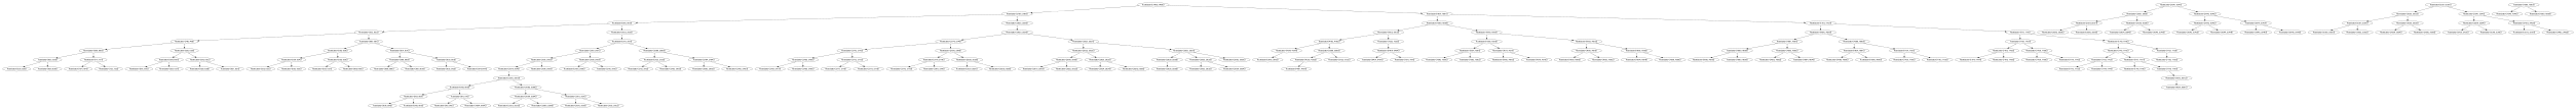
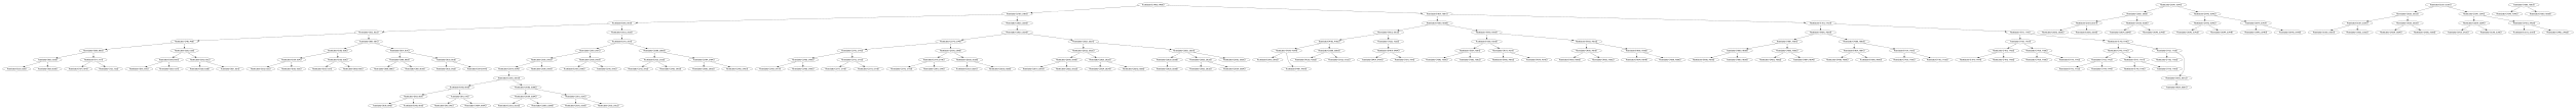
  digraph {
    fontname=Inter
    node [fontname=Inter]
    edge [fontname=Inter]
    n1 [label="Node{data=[3489, 3489]}"]
    n2 [label="Node{data=[2766, 2766]}"]
    n3 [label="Node{data=[7687, 7687]}"]
    n4 [label="Node{data=[905, 905]}"]
    n5 [label="Node{data=[2935, 2935]}"]
    n6 [label="Node{data=[7589, 7589]}"]
    n7 [label="Node{data=[7703, 7703]}"]
    n8 [label="Node{data=[832, 832]}"]
    n9 [label="Node{data=[2103, 2103]}"]
    n10 [label="Node{data=[2830, 2830]}"]
    n11 [label="Node{data=[749, 749]}"]
    n12 [label="Node{data=[897, 897]}"]
    n13 [label="Node{data=[2111, 2111]}"]
    n14 [label="Node{data=[688, 688]}"]
    n15 [label="Node{data=[828, 828]}"]
    n16 [label="Node{data=[836, 836]}"]
    n17 [label="Node{data=[901, 901]}"]
    n18 [label="Node{data=[635, 635]}"]
    n19 [label="Node{data=[717, 717]}"]
    n20 [label="Node{data=[809, 809]}"]
    n21 [label="Node{data=[830, 830]}"]
    n22 [label="Node{data=[526, 526]}"]
    n23 [label="Node{data=[636, 636]}"]
    n24 [label="Node{data=[704, 704]}"]
    n25 [label="Node{data=[732, 732]}"]
    n26 [label="Node{data=[801, 801]}"]
    n27 [label="Node{data=[827, 827]}"]
    n28 [label="Node{data=[829, 829]}"]
    n29 [label="Node{data=[831, 831]}"]
    n30 [label="Node{data=[834, 834]}"]
    n31 [label="Node{data=[838, 838]}"]
    n32 [label="Node{data=[899, 899]}"]
    n33 [label="Node{data=[903, 903]}"]
    n34 [label="Node{data=[833, 833]}"]
    n35 [label="Node{data=[835, 835]}"]
    n36 [label="Node{data=[837, 837]}"]
    n37 [label="Node{data=[868, 868]}"]
    n38 [label="Node{data=[898, 898]}"]
    n39 [label="Node{data=[900, 900]}"]
    n40 [label="Node{data=[902, 902]}"]
    n41 [label="Node{data=[904, 904]}"]
    n42 [label="Node{data=[2005, 2005]}"]
    n43 [label="Node{data=[909, 909]}"]
    n44 [label="Node{data=[2099, 2099]}"]
    n45 [label="Node{data=[2107, 2107]}"]
    n46 [label="Node{data=[2599, 2599]}"]
    n47 [label="Node{data=[907, 907]}"]
    n48 [label="Node{data=[911, 911]}"]
    n49 [label="Node{data=[2084, 2084]}"]
    n50 [label="Node{data=[2101, 2101]}"]
    n51 [label="Node{data=[906, 906]}"]
    n52 [label="Node{data=[908, 908]}"]
    n53 [label="Node{data=[910, 910]}"]
    n54 [label="Node{data=[1984, 1984]}"]
    n55 [label="Node{data=[2033, 2033]}"]
    n56 [label="Node{data=[2098, 2098]}"]
    n57 [label="Node{data=[2100, 2100]}"]
    n58 [label="Node{data=[2102, 2102]}"]
    n59 [label="Node{data=[2105, 2105]}"]
    n60 [label="Node{data=[2109, 2109]}"]
    n61 [label="Node{data=[2123, 2123]}"]
    n62 [label="Node{data=[2764, 2764]}"]
    n63 [label="Node{data=[2104, 2104]}"]
    n64 [label="Node{data=[2106, 2106]}"]
    n65 [label="Node{data=[2108, 2108]}"]
    n66 [label="Node{data=[2110, 2110]}"]
    n67 [label="Node{data=[2112, 2112]}"]
    n68 [label="Node{data=[2165, 2165]}"]
    n69 [label="Node{data=[2662, 2662]}"]
    n70 [label="Node{data=[2765, 2765]}"]
    n71 [label="Node{data=[2774, 2774]}"]
    n72 [label="Node{data=[2927, 2927]}"]
    n73 [label="Node{data=[2770, 2770]}"]
    n74 [label="Node{data=[2798, 2798]}"]
    n75 [label="Node{data=[2923, 2923]}"]
    n76 [label="Node{data=[2931, 2931]}"]
    n77 [label="Node{data=[2768, 2768]}"]
    n78 [label="Node{data=[2772, 2772]}"]
    n79 [label="Node{data=[2776, 2776]}"]
    n80 [label="Node{data=[2828, 2828]}"]
    n81 [label="Node{data=[2767, 2767]}"]
    n82 [label="Node{data=[2769, 2769]}"]
    n83 [label="Node{data=[2771, 2771]}"]
    n84 [label="Node{data=[2773, 2773]}"]
    n85 [label="Node{data=[2775, 2775]}"]
    n86 [label="Node{data=[2791, 2791]}"]
    n87 [label="Node{data=[2827, 2827]}"]
    n88 [label="Node{data=[2829, 2829]}"]
    n89 [label="Node{data=[2891, 2891]}"]
    n90 [label="Node{data=[2925, 2925]}"]
    n91 [label="Node{data=[2929, 2929]}"]
    n92 [label="Node{data=[2933, 2933]}"]
    n93 [label="Node{data=[2930, 2930]}"]
    n94 [label="Node{data=[2870, 2870]}"]
    n95 [label="Node{data=[2922, 2922]}"]
    n96 [label="Node{data=[2924, 2924]}"]
    n97 [label="Node{data=[2926, 2926]}"]
    n98 [label="Node{data=[2928, 2928]}"]
    n99 [label="Node{data=[2932, 2932]}"]
    n100 [label="Node{data=[2934, 2934]}"]
    n101 [label="Node{data=[3041, 3041]}"]
    n102 [label="Node{data=[2951, 2951]}"]
    n103 [label="Node{data=[3045, 3045]}"]
    n104 [label="Node{data=[3057, 3057]}"]
    n105 [label="Node{data=[3053, 3053]}"]
    n106 [label="Node{data=[3341, 3341]}"]
    n107 [label="Node{data=[2937, 2937]}"]
    n108 [label="Node{data=[3039, 3039]}"]
    n109 [label="Node{data=[3043, 3043]}"]
    n110 [label="Node{data=[3047, 3047]}"]
    n111 [label="Node{data=[2936, 2936]}"]
    n112 [label="Node{data=[2938, 2938]}"]
    n113 [label="Node{data=[2954, 2954]}"]
    n114 [label="Node{data=[3040, 3040]}"]
    n115 [label="Node{data=[3042, 3042]}"]
    n116 [label="Node{data=[3044, 3044]}"]
    n117 [label="Node{data=[3046, 3046]}"]
    n118 [label="Node{data=[3048, 3048]}"]
    n119 [label="Node{data=[3051, 3051]}"]
    n120 [label="Node{data=[3055, 3055]}"]
    n121 [label="Node{data=[3294, 3294]}"]
    n122 [label="Node{data=[3403, 3403]}"]
    n123 [label="Node{data=[3050, 3050]}"]
    n124 [label="Node{data=[3052, 3052]}"]
    n125 [label="Node{data=[3054, 3054]}"]
    n126 [label="Node{data=[3056, 3056]}"]
    n127 [label="Node{data=[3105, 3105]}"]
    n128 [label="Node{data=[3316, 3316]}"]
    n129 [label="Node{data=[3373, 3373]}"]
    n130 [label="Node{data=[3462, 3462]}"]
    n131 [label="Node{data=[6103, 6103]}"]
    n132 [label="Node{data=[7679, 7679]}"]
    n133 [label="Node{data=[7695, 7695]}"]
    n134 [label="Node{data=[7711, 7711]}"]
    n135 [label="Node{data=[4192, 4192]}"]
    n136 [label="Node{data=[7525, 7525]}"]
    n137 [label="Node{data=[7593, 7593]}"]
    n138 [label="Node{data=[7683, 7683]}"]
    n139 [label="Node{data=[4134, 4134]}"]
    n140 [label="Node{data=[5588, 5588]}"]
    n141 [label="Node{data=[6404, 6404]}"]
    n142 [label="Node{data=[3815, 3815]}"]
    n143 [label="Node{data=[4191, 4191]}"]
    n144 [label="Node{data=[4202, 4202]}"]
    n145 [label="Node{data=[5723, 5723]}"]
    n146 [label="Node{data=[6401, 6401]}"]
    n147 [label="Node{data=[7511, 7511]}"]
    n148 [label="Node{data=[7560, 7560]}"]
    n149 [label="Node{data=[7540, 7540]}"]
    n150 [label="Node{data=[7569, 7569]}"]
    n151 [label="Node{data=[7591, 7591]}"]
    n152 [label="Node{data=[7677, 7677]}"]
    n153 [label="Node{data=[7681, 7681]}"]
    n154 [label="Node{data=[7685, 7685]}"]
    n155 [label="Node{data=[7590, 7590]}"]
    n156 [label="Node{data=[7592, 7592]}"]
    n157 [label="Node{data=[7660, 7660]}"]
    n158 [label="Node{data=[7678, 7678]}"]
    n159 [label="Node{data=[7680, 7680]}"]
    n160 [label="Node{data=[7682, 7682]}"]
    n161 [label="Node{data=[7684, 7684]}"]
    n162 [label="Node{data=[7686, 7686]}"]
    n163 [label="Node{data=[7691, 7691]}"]
    n164 [label="Node{data=[7699, 7699]}"]
    n165 [label="Node{data=[7707, 7707]}"]
    n166 [label="Node{data=[7719, 7719]}"]
    n167 [label="Node{data=[7689, 7689]}"]
    n168 [label="Node{data=[7693, 7693]}"]
    n169 [label="Node{data=[7697, 7697]}"]
    n170 [label="Node{data=[7701, 7701]}"]
    n171 [label="Node{data=[7688, 7688]}"]
    n172 [label="Node{data=[7690, 7690]}"]
    n173 [label="Node{data=[7692, 7692]}"]
    n174 [label="Node{data=[7694, 7694]}"]
    n175 [label="Node{data=[7696, 7696]}"]
    n176 [label="Node{data=[7698, 7698]}"]
    n177 [label="Node{data=[7700, 7700]}"]
    n178 [label="Node{data=[7702, 7702]}"]
    n179 [label="Node{data=[7705, 7705]}"]
    n180 [label="Node{data=[7709, 7709]}"]
    n181 [label="Node{data=[7715, 7715]}"]
    n182 [label="Node{data=[7721, 7721]}"]
    n183 [label="Node{data=[7704, 7704]}"]
    n184 [label="Node{data=[7706, 7706]}"]
    n185 [label="Node{data=[7708, 7708]}"]
    n186 [label="Node{data=[7710, 7710]}"]
    n187 [label="Node{data=[7713, 7713]}"]
    n188 [label="Node{data=[7717, 7717]}"]
    n189 [label="Node{data=[7720, 7720]}"]
    n190 [label="Node{data=[8572, 8572]}"]
    n191 [label="Node{data=[7712, 7712]}"]
    n192 [label="Node{data=[7714, 7714]}"]
    n193 [label="Node{data=[7716, 7716]}"]
    n194 [label="Node{data=[7718, 7718]}"]
    n195 [label="Node{data=[8581, 8581]}"]
    n1 -> n2
    n1 -> n3
    n2 -> n4
    n2 -> n5
    n3 -> n6
    n3 -> n7
    n4 -> n8
    n4 -> n9
    n5 -> n10
    n6 -> n131
    n6 -> n132
    n7 -> n133
    n7 -> n134
    n8 -> n11
    n8 -> n12
    n9 -> n13
    n10 -> n71
    n10 -> n72
    n11 -> n14
    n11 -> n15
    n12 -> n16
    n12 -> n17
    n13 -> n45
    n13 -> n46
    n14 -> n18
    n14 -> n19
    n15 -> n20
    n15 -> n21
    n16 -> n30
    n16 -> n31
    n17 -> n32
    n17 -> n33
    n18 -> n22
    n18 -> n23
    n19 -> n24
    n19 -> n25
    n20 -> n26
    n20 -> n27
    n21 -> n28
    n21 -> n29
    n30 -> n34
    n30 -> n35
    n31 -> n36
    n31 -> n37
    n32 -> n38
    n32 -> n39
    n33 -> n40
    n33 -> n41
    n42 -> n43
    n42 -> n44
    n43 -> n47
    n43 -> n48
    n44 -> n49
    n44 -> n50
    n45 -> n59
    n45 -> n60
    n46 -> n61
    n46 -> n62
    n47 -> n51
    n47 -> n52
    n48 -> n53
    n48 -> n54
    n49 -> n55
    n49 -> n56
    n50 -> n57
    n50 -> n58
    n59 -> n63
    n59 -> n64
    n60 -> n65
    n60 -> n66
    n61 -> n67
    n61 -> n68
    n62 -> n69
    n62 -> n70
    n63 -> n42
    n71 -> n73
    n71 -> n74
    n72 -> n75
    n72 -> n76
    n73 -> n77
    n73 -> n78
    n74 -> n79
    n74 -> n80
    n75 -> n89
    n75 -> n90
    n76 -> n91
    n76 -> n92
    n76 -> n93
    n77 -> n81
    n77 -> n82
    n78 -> n83
    n78 -> n84
    n79 -> n85
    n79 -> n86
    n80 -> n87
    n80 -> n88
    n89 -> n94
    n89 -> n95
    n90 -> n96
    n90 -> n97
    n91 -> n98
    n92 -> n99
    n92 -> n100
    n101 -> n102
    n101 -> n103
    n102 -> n107
    n102 -> n108
    n103 -> n109
    n103 -> n110
    n104 -> n105
    n104 -> n106
    n105 -> n119
    n105 -> n120
    n106 -> n121
    n106 -> n122
    n107 -> n111
    n107 -> n112
    n108 -> n113
    n108 -> n114
    n109 -> n115
    n109 -> n116
    n110 -> n117
    n110 -> n118
    n119 -> n123
    n119 -> n124
    n120 -> n125
    n120 -> n126
    n121 -> n127
    n121 -> n128
    n122 -> n129
    n122 -> n130
    n131 -> n135
    n131 -> n136
    n132 -> n137
    n132 -> n138
    n133 -> n163
    n133 -> n164
    n134 -> n165
    n134 -> n166
    n135 -> n139
    n135 -> n140
    n136 -> n141
    n137 -> n151
    n137 -> n152
    n138 -> n153
    n138 -> n154
    n139 -> n142
-   n144 -> n143
+   n139 -> n143
    n140 -> n144
    n140 -> n145
    n141 -> n146
    n141 -> n147
    n148 -> n149
    n148 -> n150
    n151 -> n155
    n151 -> n156
    n152 -> n157
    n152 -> n158
    n153 -> n159
    n153 -> n160
    n154 -> n161
    n154 -> n162
    n163 -> n167
    n163 -> n168
    n164 -> n169
    n164 -> n170
    n165 -> n179
    n165 -> n180
    n166 -> n181
    n166 -> n182
    n167 -> n171
    n167 -> n172
    n168 -> n173
    n168 -> n174
    n169 -> n175
    n169 -> n176
    n170 -> n177
    n170 -> n178
    n179 -> n183
    n179 -> n184
    n180 -> n185
    n180 -> n186
    n181 -> n187
    n181 -> n188
    n182 -> n189
-   n194 -> n190
+   n182 -> n190
    n187 -> n191
    n187 -> n192
    n188 -> n193
    n188 -> n194
    n190 -> n195
  }
